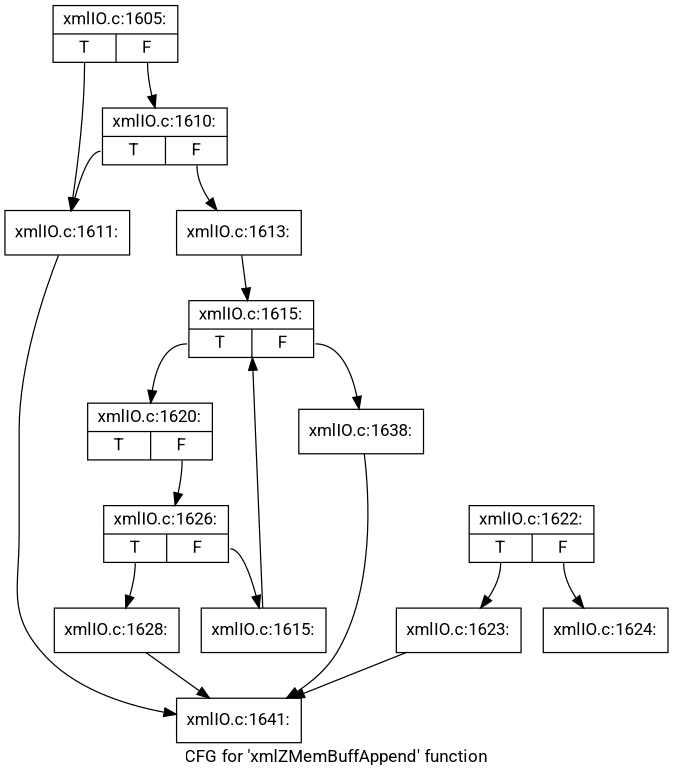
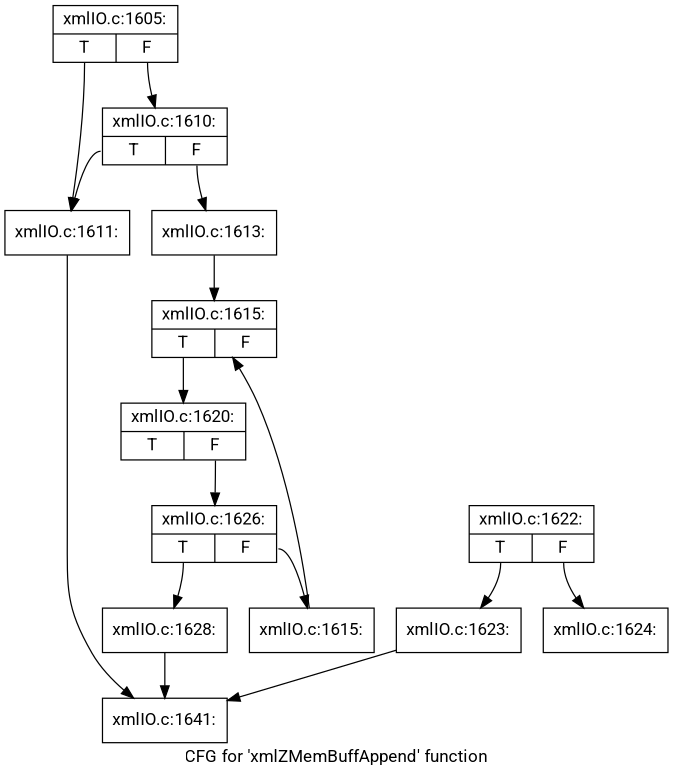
  digraph {
    fontname=Roboto
    label="CFG for 'xmlZMemBuffAppend' function"
    node [fontname=Roboto shape=record]
    edge [fontname=Roboto]
    n1 [label="{xmlIO.c:1605:|{<s0>T|<s1>F}}"]
    n2 [label="{xmlIO.c:1611:}"]
    n3 [label="{xmlIO.c:1610:|{<s0>T|<s1>F}}"]
    n4 [label="{xmlIO.c:1641:}"]
    n5 [label="{xmlIO.c:1613:}"]
    n6 [label="{xmlIO.c:1615:|{<s0>T|<s1>F}}"]
    n7 [label="{xmlIO.c:1620:|{<s0>T|<s1>F}}"]
-   n8 [label="{xmlIO.c:1638:}"]
    n9 [label="{xmlIO.c:1626:|{<s0>T|<s1>F}}"]
    n10 [label="{xmlIO.c:1622:|{<s0>T|<s1>F}}"]
    n11 [label="{xmlIO.c:1623:}"]
    n12 [label="{xmlIO.c:1624:}"]
    n13 [label="{xmlIO.c:1628:}"]
    n14 [label="{xmlIO.c:1615:}"]
    n1 -> n2 [tailport=s0]
    n1 -> n3 [tailport=s1]
    n2 -> n4
    n3 -> n2 [tailport=s0]
    n3 -> n5 [tailport=s1]
    n5 -> n6
    n6 -> n7 [tailport=s0]
-   n6 -> n8 [tailport=s1]
    n7 -> n9 [tailport=s1]
-   n8 -> n4
    n9 -> n13 [tailport=s0]
    n9 -> n14 [tailport=s1]
    n10 -> n11 [tailport=s0]
    n10 -> n12 [tailport=s1]
    n11 -> n4
    n13 -> n4
    n14 -> n6
  }
